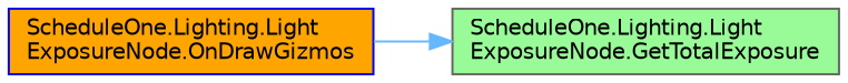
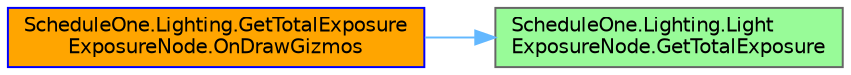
  digraph {
    rankdir=LR
    node [fontname=Helvetica fontsize=10 shape=box style=filled]
-   n1 [color=blue fillcolor=orange fontcolor=black height=0.2 label="ScheduleOne.Lighting.Light\lExposureNode.OnDrawGizmos" width=0.4]
+   n1 [color=blue fillcolor=orange fontcolor=black height=0.2 label="ScheduleOne.Lighting.GetTotalExposure\lExposureNode.OnDrawGizmos" width=0.4]
    n2 [color=gray40 fillcolor=palegreen height=0.2 label="ScheduleOne.Lighting.Light\lExposureNode.GetTotalExposure" width=0.4]
    n1 -> n2 [color=steelblue1 fontname=Helvetica fontsize=10 labelfontname=Helvetica labelfontsize=10 style=solid]
  }
